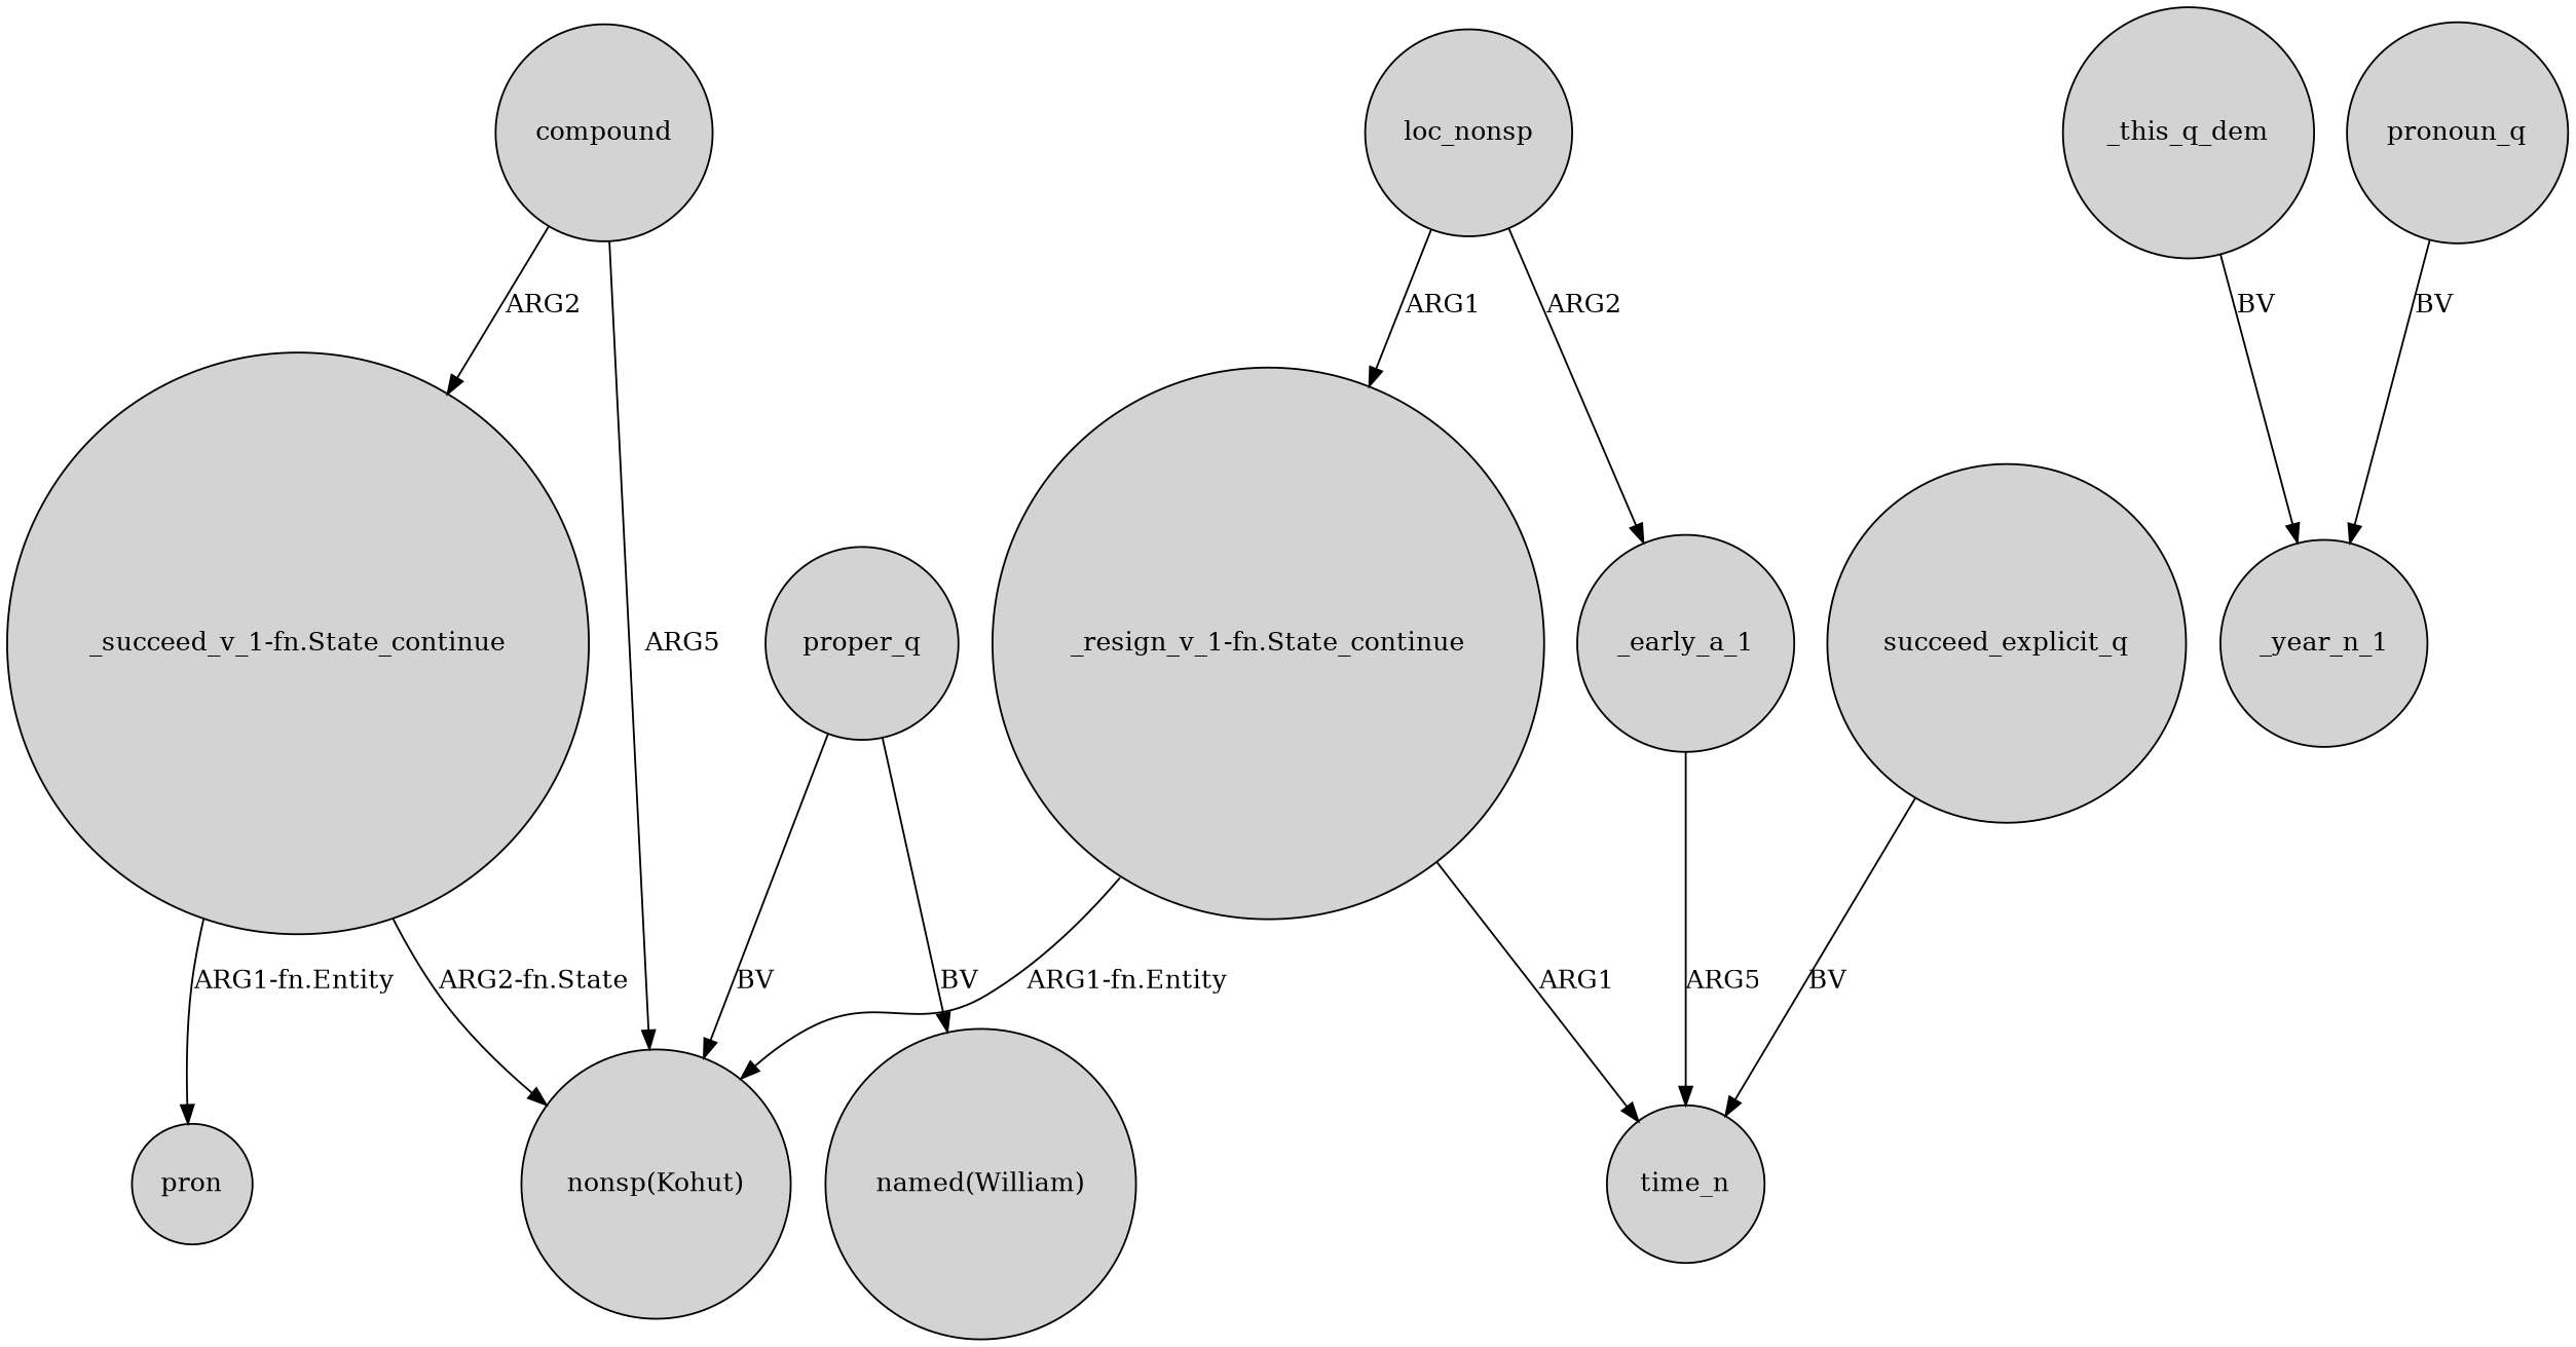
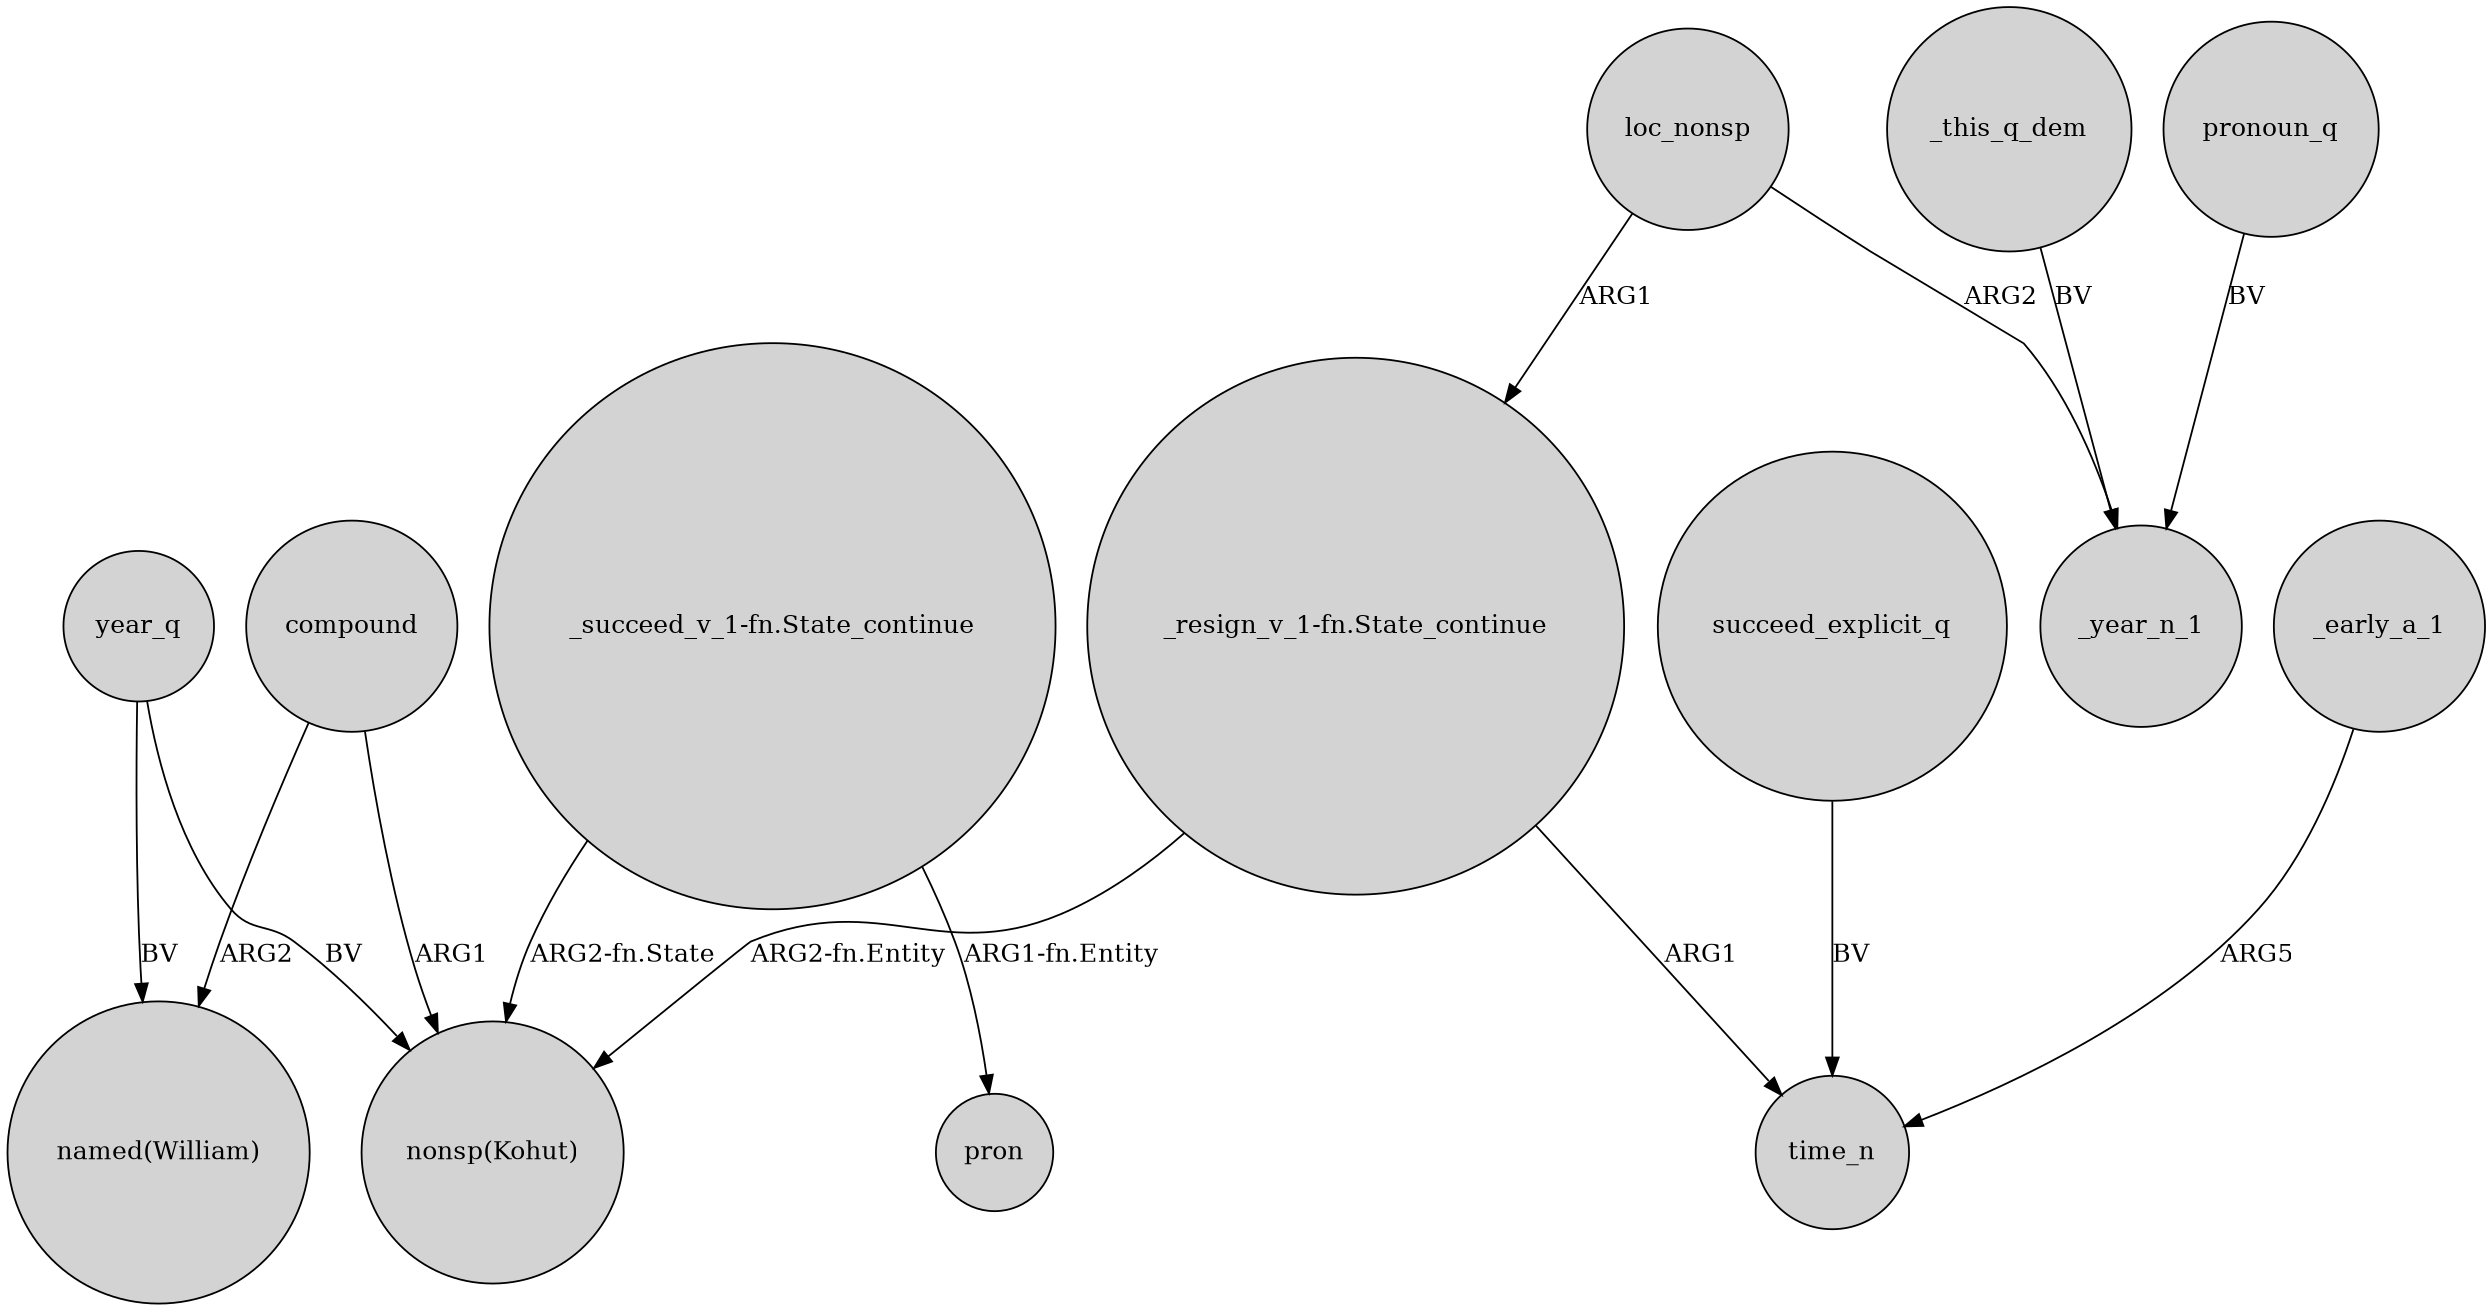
  digraph {
    node [shape=circle style=filled]
    _early_a_1
    time_n
    "_resign_v_1-fn.State_continue"
    n4 [label="nonsp(Kohut)"]
    loc_nonsp
    _year_n_1
    n7 [label=succeed_explicit_q]
    compound
    "named(William)"
-   proper_q
+   proper_q [label=year_q]
    "_succeed_v_1-fn.State_continue"
    pron
    _this_q_dem
    pronoun_q
    _early_a_1 -> time_n [label=ARG5]
    "_resign_v_1-fn.State_continue" -> time_n [label=ARG1]
-   "_resign_v_1-fn.State_continue" -> n4 [label="ARG1-fn.Entity"]
+   "_resign_v_1-fn.State_continue" -> n4 [label="ARG2-fn.Entity"]
    loc_nonsp -> "_resign_v_1-fn.State_continue" [label=ARG1]
-   loc_nonsp -> _early_a_1 [label=ARG2]
+   loc_nonsp -> _year_n_1 [label=ARG2]
    n7 -> time_n [label=BV]
-   compound -> n4 [label=ARG5]
-   compound -> "_succeed_v_1-fn.State_continue" [label=ARG2]
+   compound -> n4 [label=ARG1]
+   compound -> "named(William)" [label=ARG2]
    proper_q -> n4 [label=BV]
    proper_q -> "named(William)" [label=BV]
    "_succeed_v_1-fn.State_continue" -> n4 [label="ARG2-fn.State"]
    "_succeed_v_1-fn.State_continue" -> pron [label="ARG1-fn.Entity"]
    _this_q_dem -> _year_n_1 [label=BV]
    pronoun_q -> _year_n_1 [label=BV]
  }
